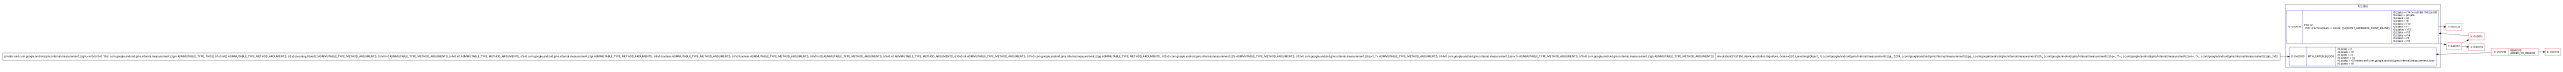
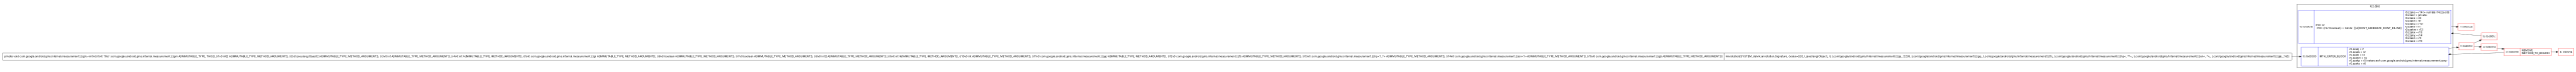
  digraph {
    fontname=Inter
    rankdir=LR
    node [color=red fontname=Inter shape=record]
    edge [fontname=Inter]
    n1 [color=blue label="{0\:\ 0x0000|MTH_ENTER_BLOCK\l|r0.zzakj = r1\lr0.zzakk = r2\lr0.zzakl = r3\lr0.zzakm = r4\lr0.zzakp = r5 instanceof com.google.android.gms.internal.measurement.zzey\lr0.zzako = r6\l}"]
    n2 [color=blue label="{6\:\ 0x001d|PHI: r2 \l  PHI: (r2v1 boolean) =  binds: [] A[DONT_GENERATE, DONT_INLINE]\l|r0.zzako = r14 != null && r14.zze(r5)\lr0.zzakr = private\lr0.zzaks = r8\lr0.zzakt = r9\lr0.zzaku = r10\lr0.zzakv = r11\lr0.zzakw = r12\lr0.zzakx = r13\lr0.zzaky = r14\lr0.zzakn = r5\lr0.zzakz = r15\l}"]
    n3 [label="{1\:\ 0x0012}"]
    n4 [label="{7\:\ 0x0033}"]
    n5 [label="{2\:\ 0x0014}"]
    n6 [label="{5\:\ 0x001c}"]
-   n7 [label="{3\:\ 0x0018|REMOVE\lADDED_TO_REGION\l}"]
+   n7 [label="{3\:\ 0x0018|REMOVE\lMETHOD_TO_REGION\l}"]
    n8 [label="{4\:\ 0x001a}"]
    n9 [label="{private void com.google.android.gms.internal.measurement.zzgm.\<init\>((r0v0 'this' com.google.android.gms.internal.measurement.zzgm A[IMMUTABLE_TYPE, THIS]), (r1v0 int[] A[IMMUTABLE_TYPE, METHOD_ARGUMENT]), (r2v0 java.lang.Object[] A[IMMUTABLE_TYPE, METHOD_ARGUMENT]), (r3v0 int A[IMMUTABLE_TYPE, METHOD_ARGUMENT]), (r4v0 int A[IMMUTABLE_TYPE, METHOD_ARGUMENT]), (r5v0 com.google.android.gms.internal.measurement.zzgi A[IMMUTABLE_TYPE, METHOD_ARGUMENT]), (r6v0 boolean A[IMMUTABLE_TYPE, METHOD_ARGUMENT]), (r7v0 boolean A[IMMUTABLE_TYPE, METHOD_ARGUMENT]), (r8v0 int[] A[IMMUTABLE_TYPE, METHOD_ARGUMENT]), (r9v0 int A[IMMUTABLE_TYPE, METHOD_ARGUMENT]), (r10v0 int A[IMMUTABLE_TYPE, METHOD_ARGUMENT]), (r11v0 com.google.android.gms.internal.measurement.zzgq A[IMMUTABLE_TYPE, METHOD_ARGUMENT]), (r12v0 com.google.android.gms.internal.measurement.zzfs A[IMMUTABLE_TYPE, METHOD_ARGUMENT]), (r13v0 com.google.android.gms.internal.measurement.zzhp\<?, ?\> A[IMMUTABLE_TYPE, METHOD_ARGUMENT]), (r14v0 com.google.android.gms.internal.measurement.zzen\<?\> A[IMMUTABLE_TYPE, METHOD_ARGUMENT]), (r15v0 com.google.android.gms.internal.measurement.zzgb A[IMMUTABLE_TYPE, METHOD_ARGUMENT]))  | Annotation[SYSTEM, dalvik.annotation.Signature, \{value=[([I[, Ljava\/lang\/Object;, II, Lcom\/google\/android\/gms\/internal\/measurement\/zzgi;, ZZ[III, Lcom\/google\/android\/gms\/internal\/measurement\/zzgq;, Lcom\/google\/android\/gms\/internal\/measurement\/zzfs;, Lcom\/google\/android\/gms\/internal\/measurement\/zzhp\<, **\>;, Lcom\/google\/android\/gms\/internal\/measurement\/zzen\<, *\>;, Lcom\/google\/android\/gms\/internal\/measurement\/zzgb;, )V]\}]\l}" color=""]
    subgraph cluster_1 {
      label="R(2:0|6)"
      n1
      n2
    }
-   n2 -> n3
+   n1 -> n3
    n2 -> n4
    n3 -> n5
    n3 -> n6
+   n5 -> n7
    n6 -> n2
    n7 -> n1
    n7 -> n8
    n9 -> n1
  }
